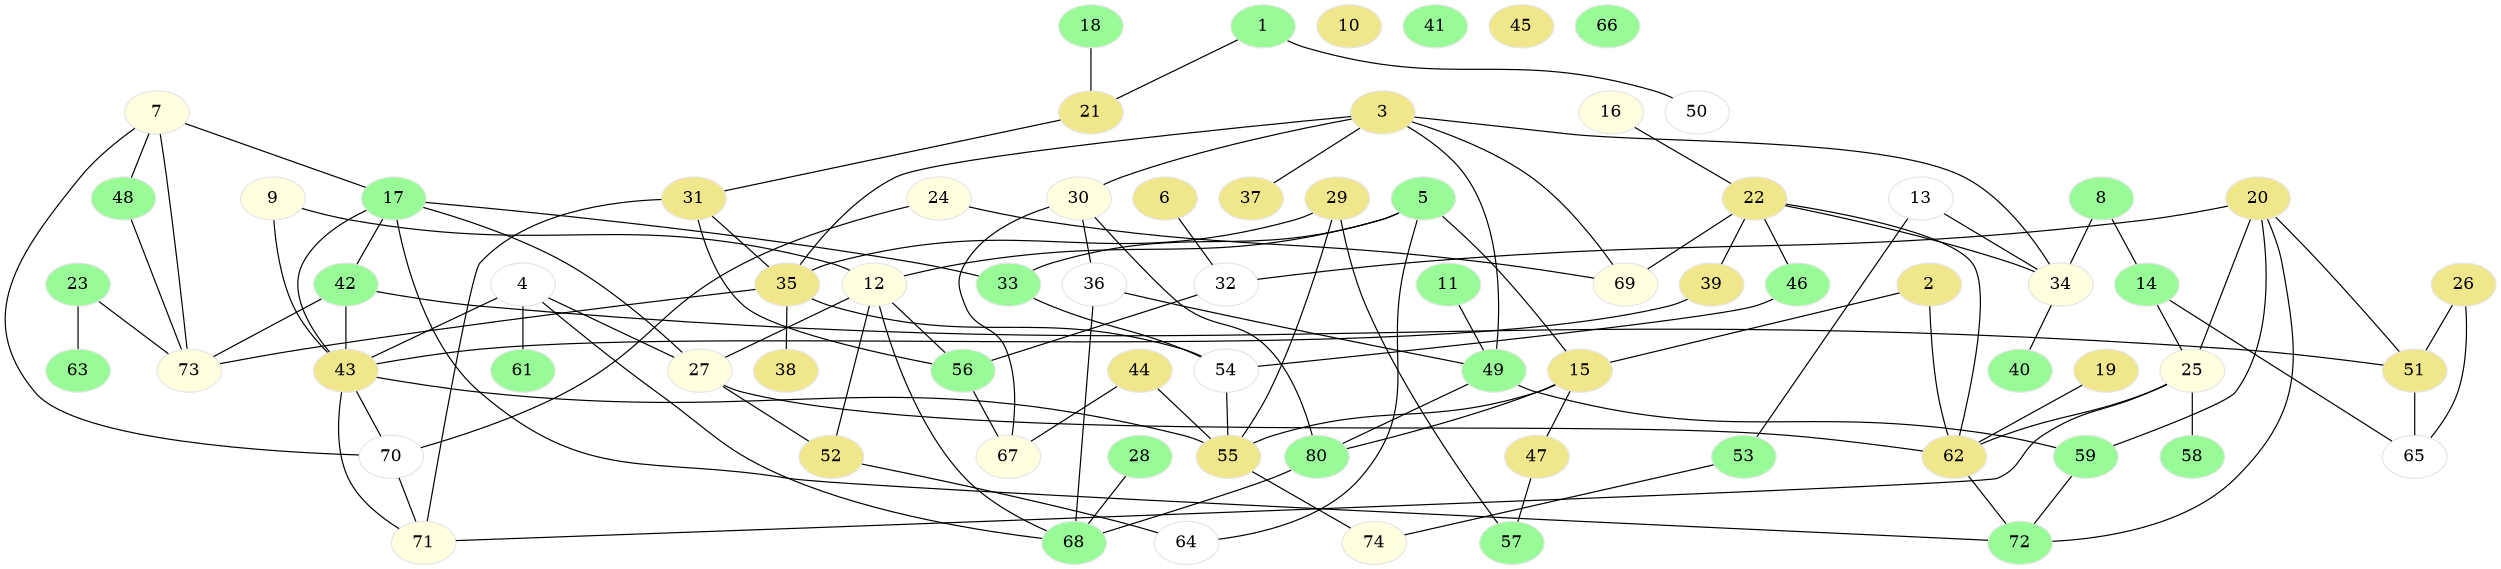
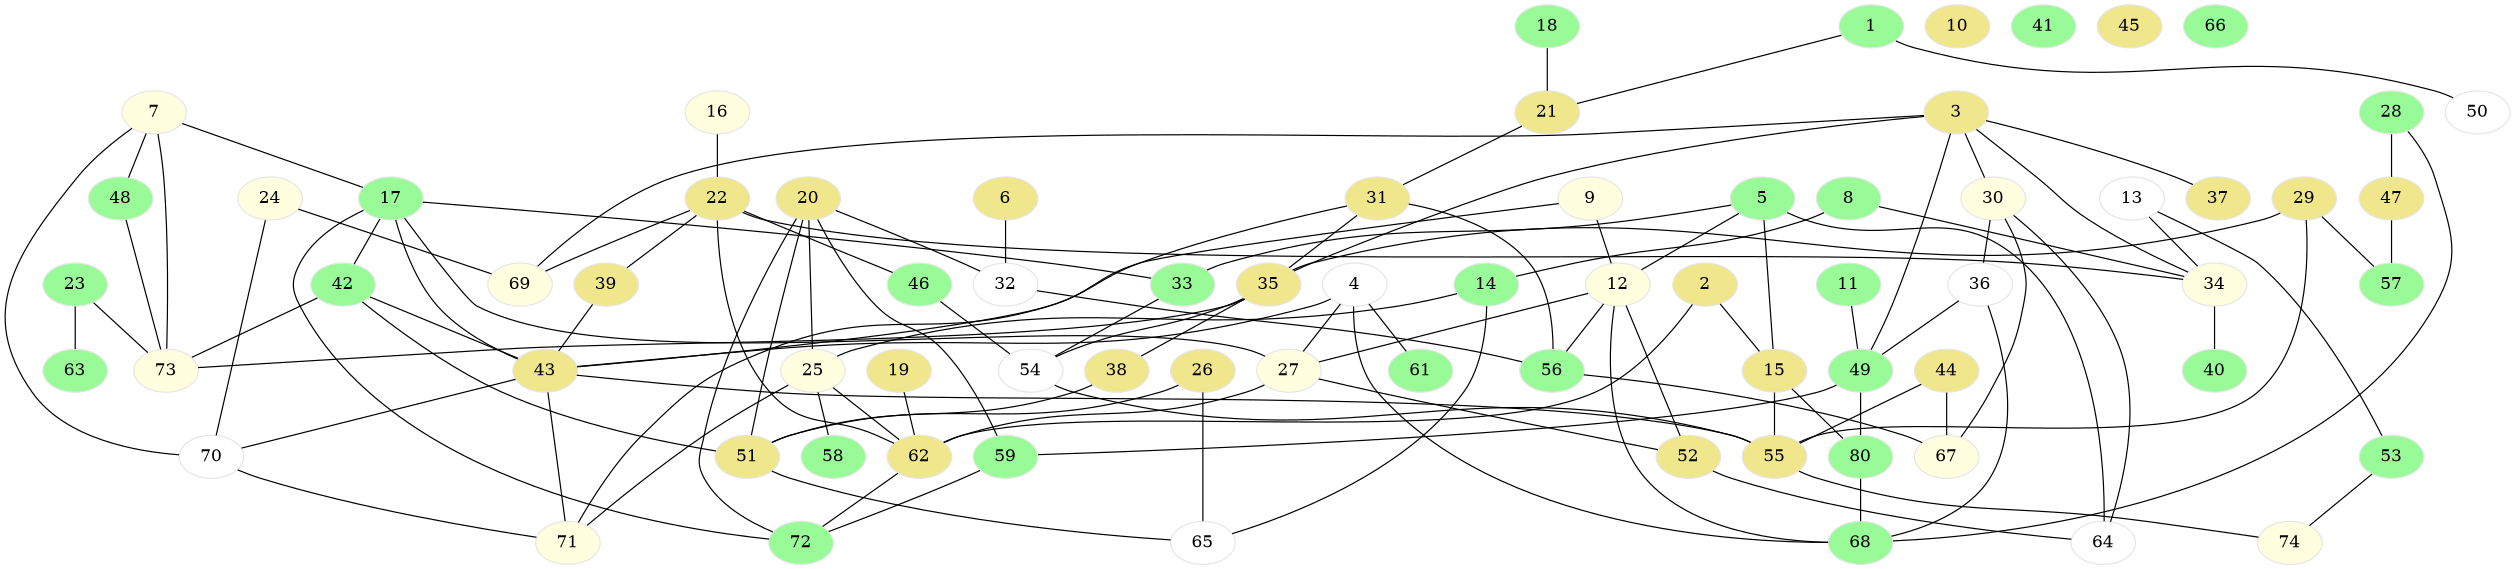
  graph {
    node [color=gray90 fillcolor=palegreen style=filled]
    21 [fillcolor=khaki]
    1
    50 [fillcolor=white]
    31 [fillcolor=khaki]
    2 [fillcolor=khaki]
    15 [fillcolor=khaki]
    62 [fillcolor=khaki]
    47 [fillcolor=khaki]
    n9 [label=80]
    55 [fillcolor=khaki]
    72
    3 [fillcolor=khaki]
    30 [fillcolor=lightyellow]
    34 [fillcolor=lightyellow]
    35 [fillcolor=khaki]
    37 [fillcolor=khaki]
    49
    69 [fillcolor=lightyellow]
    64 [fillcolor=white]
    36 [fillcolor=white]
    67 [fillcolor=lightyellow]
    40
    73 [fillcolor=lightyellow]
    54 [fillcolor=white]
    38 [fillcolor=khaki]
    59
    4 [fillcolor=white]
    27 [fillcolor=lightyellow]
    43 [fillcolor=khaki]
    61
    68
    52 [fillcolor=khaki]
    70 [fillcolor=white]
    71 [fillcolor=lightyellow]
    5
    12 [fillcolor=lightyellow]
    33
    56
    6 [fillcolor=khaki]
    32 [fillcolor=white]
    7 [fillcolor=lightyellow]
    17
    48
    42
    8
    14
    25 [fillcolor=lightyellow]
    65 [fillcolor=white]
    9 [fillcolor=lightyellow]
    10 [fillcolor=khaki]
    11
    13 [fillcolor=white]
    53
    74 [fillcolor=lightyellow]
    58
    57
    16 [fillcolor=lightyellow]
    22 [fillcolor=khaki]
    39 [fillcolor=khaki]
    46
    51 [fillcolor=khaki]
    18
    19 [fillcolor=khaki]
    20 [fillcolor=khaki]
    23
    63
    24 [fillcolor=lightyellow]
    26 [fillcolor=khaki]
    28
    29 [fillcolor=khaki]
    41
    44 [fillcolor=khaki]
    45 [fillcolor=khaki]
    66
    21 -- 31
    1 -- 21
    1 -- 50
    31 -- 35
    31 -- 71
    31 -- 56
    2 -- 15
    2 -- 62
-   15 -- 47
+   28 -- 47
    15 -- n9
    15 -- 55
    62 -- 72
    47 -- 57
    n9 -- 68
    55 -- 74
    3 -- 30
    3 -- 34
    3 -- 35
    3 -- 37
    3 -- 49
    3 -- 69
-   30 -- n9
+   30 -- 64
    30 -- 36
    30 -- 67
    34 -- 40
    35 -- 73
    35 -- 54
    35 -- 38
    49 -- n9
    49 -- 59
    36 -- 49
    36 -- 68
    54 -- 55
+   38 -- 51
    59 -- 72
    4 -- 27
    4 -- 43
    4 -- 61
    4 -- 68
    27 -- 62
    27 -- 52
    43 -- 55
    43 -- 70
    43 -- 71
    52 -- 64
    70 -- 71
    5 -- 15
    5 -- 64
    5 -- 12
    5 -- 33
    12 -- 27
    12 -- 68
    12 -- 52
    12 -- 56
    33 -- 54
    56 -- 67
    6 -- 32
    32 -- 56
    7 -- 73
    7 -- 70
    7 -- 17
    7 -- 48
    17 -- 72
    17 -- 27
    17 -- 43
    17 -- 33
    17 -- 42
    48 -- 73
    42 -- 73
    42 -- 43
    42 -- 51
    8 -- 34
    8 -- 14
    14 -- 25
    14 -- 65
    25 -- 62
    25 -- 71
    25 -- 58
    9 -- 43
    9 -- 12
    11 -- 49
    13 -- 34
    13 -- 53
    53 -- 74
    16 -- 22
    22 -- 62
    22 -- 34
    22 -- 69
    22 -- 39
    22 -- 46
    39 -- 43
    46 -- 54
    51 -- 65
    18 -- 21
    19 -- 62
    20 -- 72
    20 -- 59
    20 -- 32
    20 -- 25
    20 -- 51
    23 -- 73
    23 -- 63
    24 -- 69
    24 -- 70
    26 -- 65
    26 -- 51
    28 -- 68
    29 -- 55
    29 -- 35
    29 -- 57
    44 -- 55
    44 -- 67
  }
